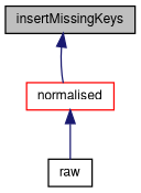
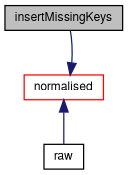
  digraph {
    rankdir=TB
    node [color=black fontname=FreeSans fontsize=10 shape=record]
    edge [color=midnightblue dir=back fontname=FreeSans fontsize=10 labelfontname=FreeSans labelfontsize=10 style=solid]
    n1 [fillcolor=grey75 fontcolor=black height=0.2 label=insertMissingKeys style=filled width=0.4]
    n2 [color=red height=0.2 label=normalised width=0.4]
    n3 [height=0.2 label=raw width=0.4]
-   n1 -> n2
+   n2 -> n1
    n2 -> n3
  }
